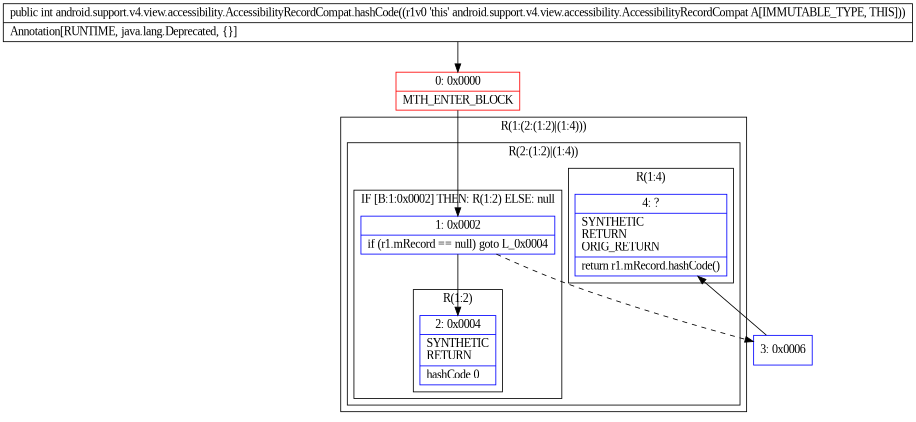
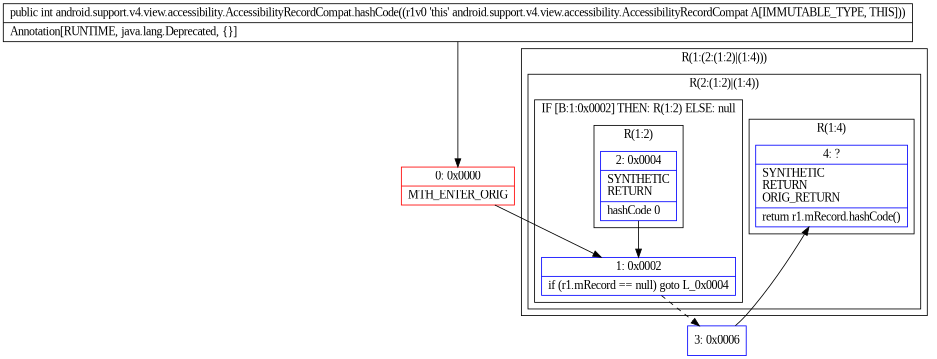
  digraph {
    fontname="Liberation Serif"
    node [color=blue fontname="Liberation Serif" shape=record]
    edge [fontname="Liberation Serif"]
    n1 [label="{2\:\ 0x0004|SYNTHETIC\lRETURN\l|hashCode 0\l}"]
    n2 [label="{1\:\ 0x0002|if (r1.mRecord == null) goto L_0x0004\l}"]
    n3 [label="{4\:\ ?|SYNTHETIC\lRETURN\lORIG_RETURN\l|return r1.mRecord.hashCode()\l}"]
    n4 [label="{3\:\ 0x0006}"]
-   n5 [color=red label="{0\:\ 0x0000|MTH_ENTER_BLOCK\l}"]
+   n5 [color=red label="{0\:\ 0x0000|MTH_ENTER_ORIG\l}"]
    n6 [label="{public int android.support.v4.view.accessibility.AccessibilityRecordCompat.hashCode((r1v0 'this' android.support.v4.view.accessibility.AccessibilityRecordCompat A[IMMUTABLE_TYPE, THIS]))  | Annotation[RUNTIME, java.lang.Deprecated, \{\}]\l}" color=""]
    subgraph cluster_1 {
      label="R(1:(2:(1:2)|(1:4)))"
      subgraph cluster_2 {
        label="R(2:(1:2)|(1:4))"
        subgraph cluster_3 {
          label="IF [B:1:0x0002] THEN: R(1:2) ELSE: null"
          n2
          subgraph cluster_4 {
            label="R(1:2)"
            n1
          }
        }
        subgraph cluster_5 {
          label="R(1:4)"
          n3
        }
      }
    }
-   n2 -> n1
+   n1 -> n2
    n2 -> n4 [style=dashed]
    n4 -> n3
    n5 -> n2
    n6 -> n5
  }
